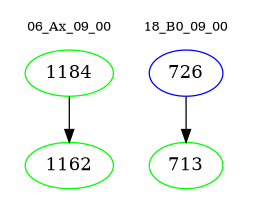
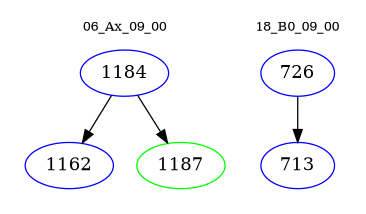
  digraph {
    node [color=green]
    edge [color=black]
-   n1 [label=1184]
-   n2 [label=1162]
+   n1 [color=blue label=1184]
+   n2 [color=blue label=1162]
+   n3 [label=1187]
    n4 [color=blue label=726]
-   n5 [label=713]
+   n5 [color=blue label=713]
    subgraph cluster_1 {
      color=white
      fontsize=10
      label="06_Ax_09_00"
      n1
      n2
+     n3
    }
    subgraph cluster_2 {
      color=white
      fontsize=10
      label="18_B0_09_00"
      n4
      n5
    }
    n1 -> n2
+   n1 -> n3
    n4 -> n5
  }
